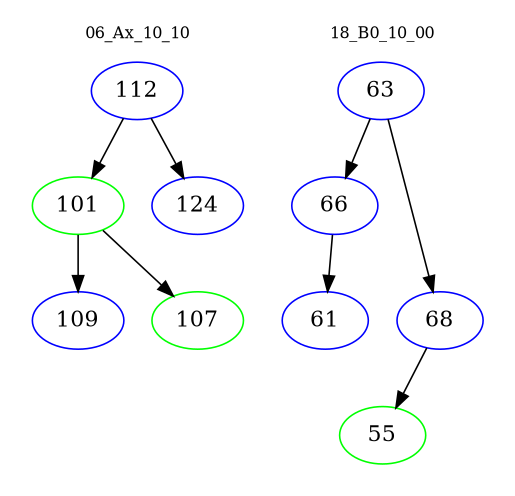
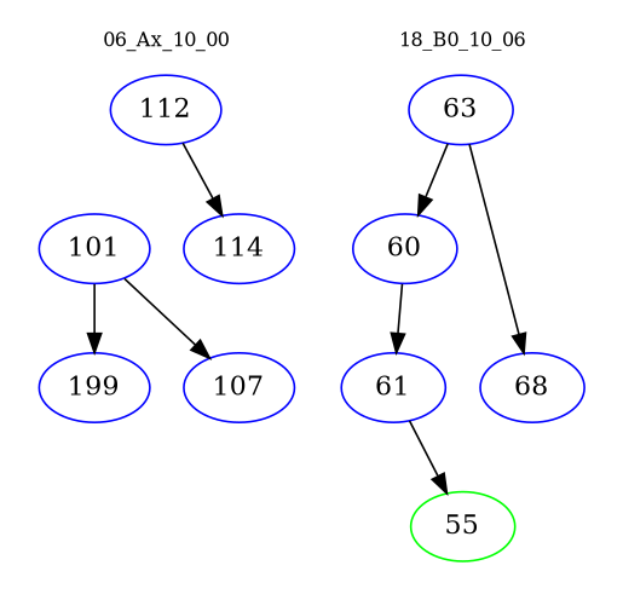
  digraph {
    node [color=blue]
    edge [color=black]
    n1 [label=112]
-   n2 [color=green label=101]
-   n3 [label=124]
-   n4 [label=109]
-   n5 [color=green label=107]
+   n2 [label=101]
+   n3 [label=114]
+   n4 [label=199]
+   n5 [label=107]
    n6 [label=63]
-   n7 [label=66]
+   n7 [label=60]
    n8 [label=68]
    n9 [label=61]
    n10 [color=green label=55]
    subgraph cluster_1 {
      color=white
      fontsize=10
-     label="06_Ax_10_10"
+     label="06_Ax_10_00"
      n1
      n2
      n3
      n4
      n5
    }
    subgraph cluster_2 {
      color=white
      fontsize=10
-     label="18_B0_10_00"
+     label="18_B0_10_06"
      n6
      n7
      n8
      n9
      n10
    }
-   n1 -> n2
    n1 -> n3
    n2 -> n4
    n2 -> n5
    n6 -> n7
    n6 -> n8
    n7 -> n9
-   n8 -> n10
+   n9 -> n10
  }
